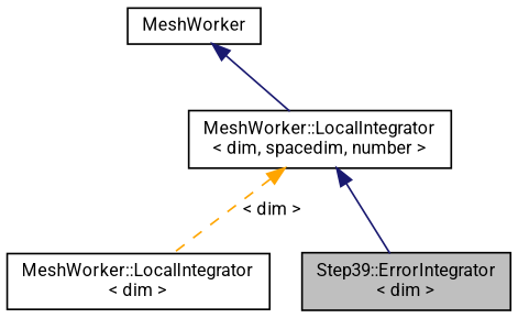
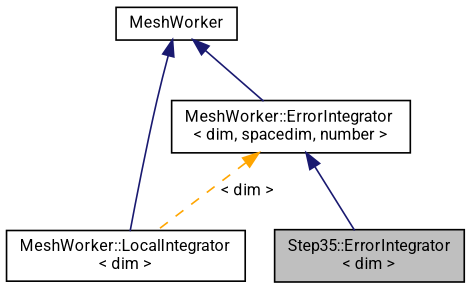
  digraph {
    fontname=Roboto
    node [color=black fillcolor=white fontname=Roboto fontsize=10 shape=record style=filled]
    edge [color=midnightblue dir=back fontname=Roboto fontsize=10 labelfontname=Helvetica labelfontsize=10 style=solid]
-   n1 [fillcolor=grey75 fontcolor=black height=0.2 label="Step39::ErrorIntegrator\l\< dim \>" width=0.4]
+   n1 [fillcolor=grey75 fontcolor=black height=0.2 label="Step35::ErrorIntegrator\l\< dim \>" width=0.4]
    n2 [height=0.2 label="MeshWorker::LocalIntegrator\l\< dim \>" width=0.4]
    n3 [height=0.2 label=MeshWorker width=0.4]
-   n4 [height=0.2 label="MeshWorker::LocalIntegrator\l\< dim, spacedim, number \>" width=0.4]
+   n4 [height=0.2 label="MeshWorker::ErrorIntegrator\l\< dim, spacedim, number \>" width=0.4]
+   n3 -> n2
    n3 -> n4
    n4 -> n1
    n4 -> n2 [color=orange label=" \< dim \>" style=dashed]
  }
